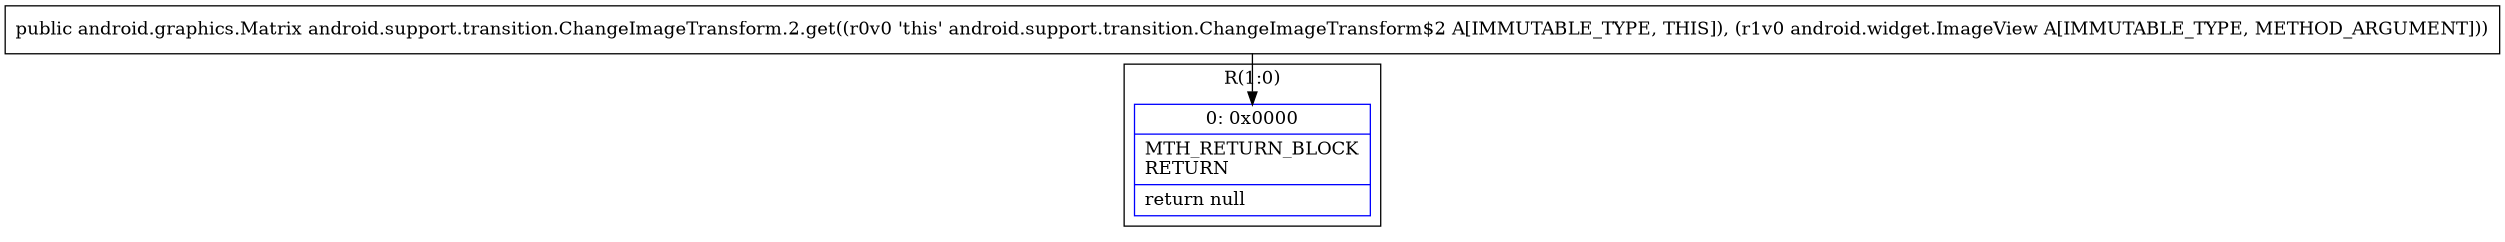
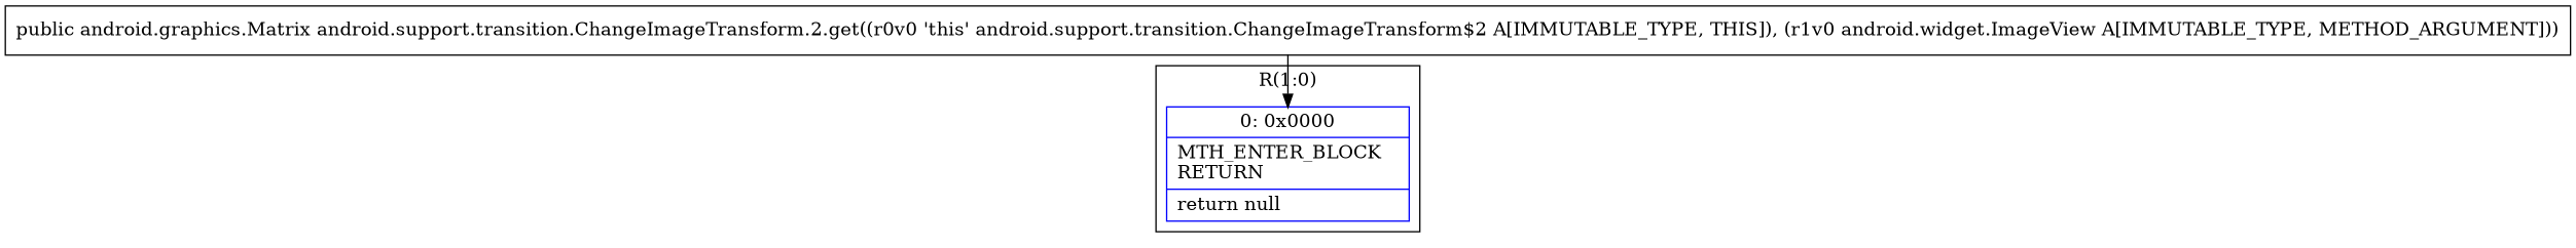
  digraph {
    node [shape=record]
-   n1 [color=blue label="{0\:\ 0x0000|MTH_RETURN_BLOCK\lRETURN\l|return null\l}"]
+   n1 [color=blue label="{0\:\ 0x0000|MTH_ENTER_BLOCK\lRETURN\l|return null\l}"]
    n2 [label="{public android.graphics.Matrix android.support.transition.ChangeImageTransform.2.get((r0v0 'this' android.support.transition.ChangeImageTransform$2 A[IMMUTABLE_TYPE, THIS]), (r1v0 android.widget.ImageView A[IMMUTABLE_TYPE, METHOD_ARGUMENT])) }"]
    subgraph cluster_1 {
      label="R(1:0)"
      n1
    }
    n2 -> n1
  }
